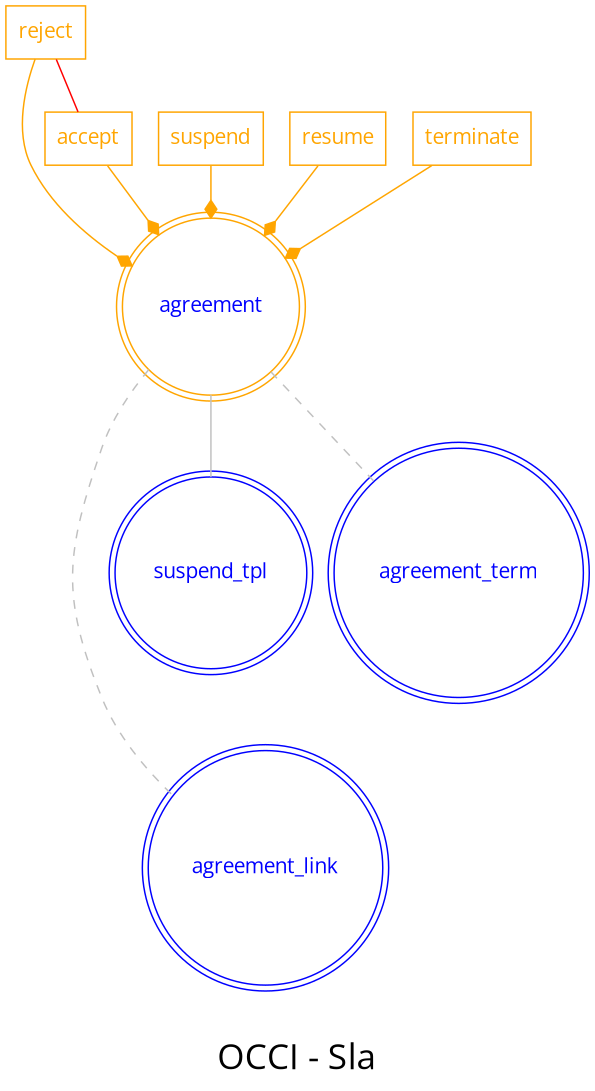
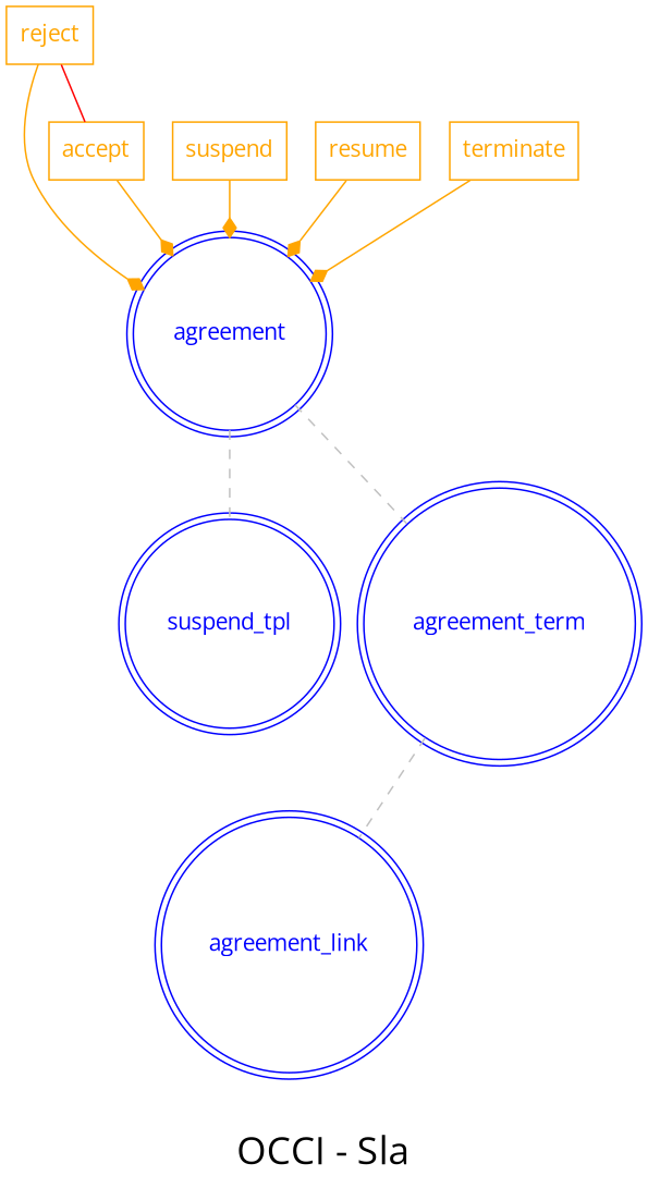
  digraph {
    fontname="Open Sans"
    fontsize=24
    label="OCCI - Sla"
    splines=true
    node [color=orange fontcolor=orange fontname="Open Sans" shape=box]
    edge [arrowhead=diamond arrowtail=none color=orange fontcolor=orange fontname="Open Sans"]
-   agreement [fontcolor=blue shape=doublecircle]
+   agreement [color=blue fontcolor=blue shape=doublecircle]
    agreement_link [color=blue fontcolor=blue shape=doublecircle]
    n3 [color=blue fontcolor=blue label=suspend_tpl shape=doublecircle]
    agreement_term [color=blue fontcolor=blue shape=doublecircle]
    accept
    reject
    suspend
    resume
    terminate
-   agreement -> agreement_link [arrowhead=none color=grey fontcolor=grey style=dashed]
-   agreement -> n3 [arrowhead=none color=grey fontcolor=grey style=solid]
+   agreement_term -> agreement_link [arrowhead=none color=grey fontcolor=grey style=dashed]
+   agreement -> n3 [arrowhead=none color=grey fontcolor=grey style=dashed]
    agreement -> agreement_term [arrowhead=none color=grey fontcolor=grey style=dashed]
    accept -> agreement
    reject -> agreement
    reject -> accept [arrowhead=none color=red fontcolor=red]
    suspend -> agreement
    resume -> agreement
    terminate -> agreement
  }
